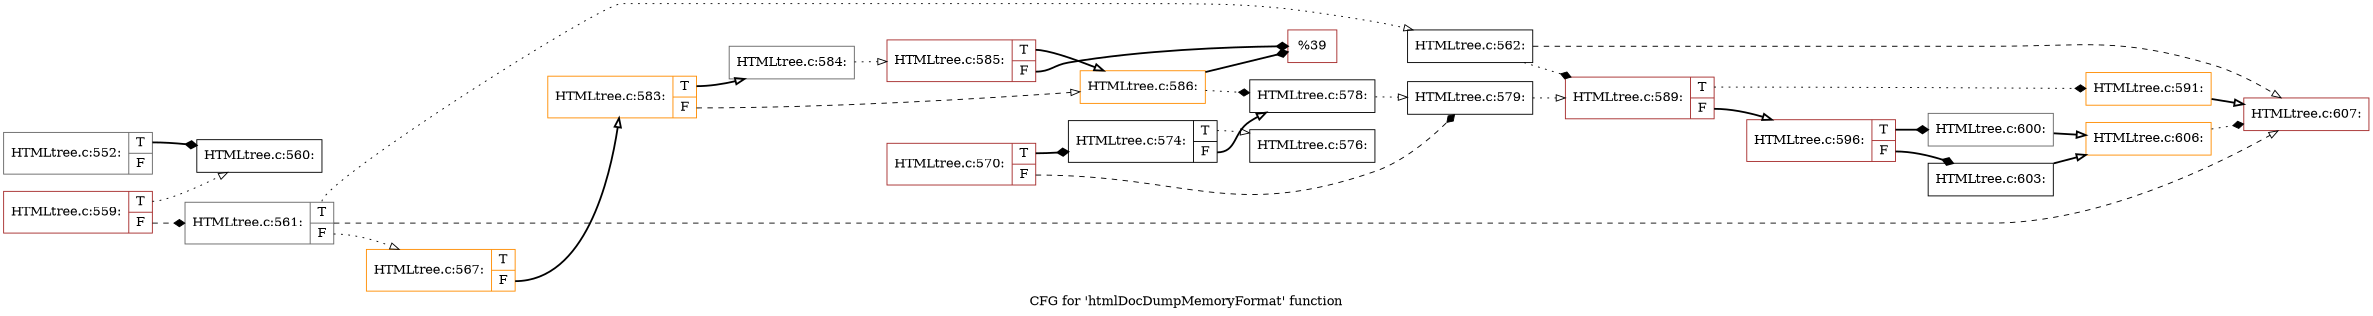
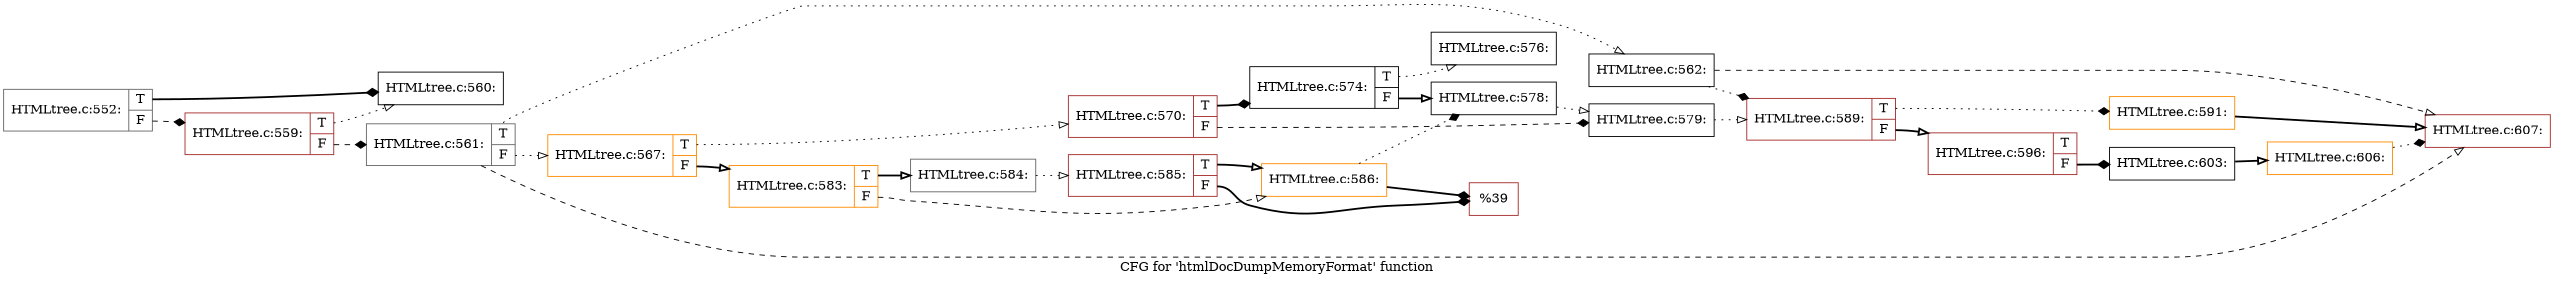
  digraph {
    label="CFG for 'htmlDocDumpMemoryFormat' function"
    rankdir=LR
    node [color=black shape=record]
    edge [arrowhead=onormal style=bold]
    n1 [color=gray40 label="{HTMLtree.c:552:|{<s0>T|<s1>F}}"]
    n2 [label="{HTMLtree.c:560:}"]
    n3 [color=brown label="{HTMLtree.c:559:|{<s0>T|<s1>F}}"]
    n4 [color=gray40 label="{HTMLtree.c:561:|{<s0>T|<s1>F}}"]
    n5 [color=brown label="{HTMLtree.c:607:}"]
    n6 [label="{HTMLtree.c:562:}"]
    n7 [color=darkorange label="{HTMLtree.c:567:|{<s0>T|<s1>F}}"]
    n8 [color=brown label="{HTMLtree.c:589:|{<s0>T|<s1>F}}"]
    n9 [color=brown label="{HTMLtree.c:570:|{<s0>T|<s1>F}}"]
    n10 [color=darkorange label="{HTMLtree.c:583:|{<s0>T|<s1>F}}"]
    n11 [label="{HTMLtree.c:574:|{<s0>T|<s1>F}}"]
    n12 [label="{HTMLtree.c:579:}"]
    n13 [color=gray40 label="{HTMLtree.c:584:}"]
    n14 [color=darkorange label="{HTMLtree.c:586:}"]
    n15 [label="{HTMLtree.c:576:}"]
    n16 [label="{HTMLtree.c:578:}"]
    n17 [color=brown label="{HTMLtree.c:585:|{<s0>T|<s1>F}}"]
    n18 [color=brown label="{%39}"]
    n19 [color=darkorange label="{HTMLtree.c:591:}"]
    n20 [color=brown label="{HTMLtree.c:596:|{<s0>T|<s1>F}}"]
-   n21 [color=gray40 label="{HTMLtree.c:600:}"]
    n22 [label="{HTMLtree.c:603:}"]
    n23 [color=darkorange label="{HTMLtree.c:606:}"]
    n1 -> n2 [arrowhead=diamond tailport=s0]
+   n1 -> n3 [arrowhead=diamond style=dashed tailport=s1]
    n3 -> n2 [style=dotted tailport=s0]
    n3 -> n4 [arrowhead=diamond style=dashed tailport=s1]
    n4 -> n5 [style=dashed]
    n4 -> n6 [style=dotted tailport=s0]
    n4 -> n7 [style=dotted tailport=s1]
    n6 -> n5 [style=dashed]
    n6 -> n8 [arrowhead=diamond style=dotted]
+   n7 -> n9 [style=dotted tailport=s0]
    n7 -> n10 [tailport=s1]
    n8 -> n19 [arrowhead=diamond style=dotted tailport=s0]
    n8 -> n20 [tailport=s1]
    n9 -> n11 [arrowhead=diamond tailport=s0]
    n9 -> n12 [arrowhead=diamond style=dashed tailport=s1]
    n10 -> n13 [tailport=s0]
    n10 -> n14 [style=dashed tailport=s1]
    n11 -> n15 [style=dotted tailport=s0]
    n11 -> n16 [tailport=s1]
    n12 -> n8 [style=dotted]
    n13 -> n17 [style=dotted]
    n14 -> n16 [arrowhead=diamond style=dotted]
    n14 -> n18 [arrowhead=diamond]
    n16 -> n12 [style=dotted]
    n17 -> n14 [tailport=s0]
    n17 -> n18 [arrowhead=diamond tailport=s1]
    n19 -> n5
-   n20 -> n21 [arrowhead=diamond tailport=s0]
    n20 -> n22 [arrowhead=diamond tailport=s1]
-   n21 -> n23
    n22 -> n23
    n23 -> n5 [arrowhead=diamond style=dotted]
  }
